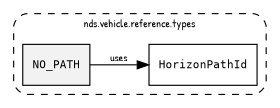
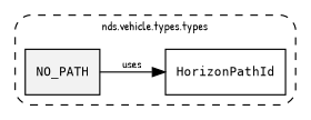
  digraph {
    fontsize=10
    rankdir=LR
    fontname="Patrick Hand"
    node [fontsize=10 shape=box fontname="Patrick Hand"]
    n1 [fillcolor="#0000000D" label=<<font face="monospace"><table align="center" border="0" cellspacing="0" cellpadding="0"><tr><td href="../../../content/packages/nds.vehicle.reference.types.html#Constant-NO_PATH" title="Constant defined in nds.vehicle.reference.types">NO_PATH</td></tr></table></font>> style=filled]
    n2 [label=<<font face="monospace"><table align="center" border="0" cellspacing="0" cellpadding="0"><tr><td href="../../../content/packages/nds.vehicle.reference.types.html#Subtype-HorizonPathId" title="Subtype defined in nds.vehicle.reference.types">HorizonPathId</td></tr></table></font>>]
    subgraph cluster_1 {
-     label="nds.vehicle.reference.types"
+     label="nds.vehicle.types.types"
      style="dashed, rounded"
      n1
      n2
    }
    n1 -> n2 [fontsize=10 label=uses fontname="Patrick Hand"]
  }
